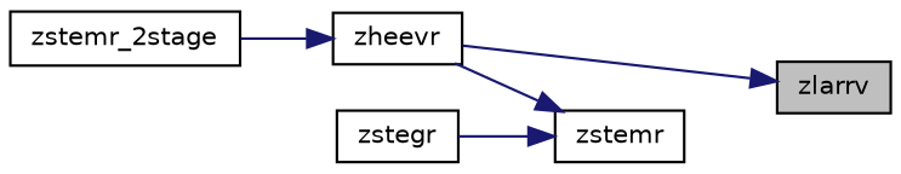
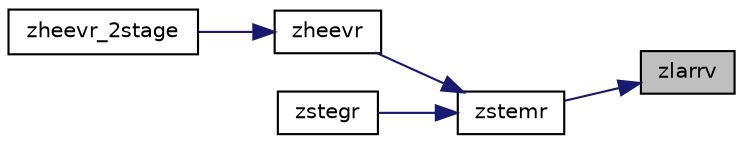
  digraph {
    rankdir=RL
    node [color=black fillcolor=white fontname=Helvetica fontsize=10 shape=record style=filled]
    edge [color=midnightblue dir=back fontname=Helvetica fontsize=10 labelfontname=Helvetica labelfontsize=10 style=solid]
    n1 [fillcolor=grey75 fontcolor=black height=0.2 label=zlarrv width=0.4]
    n2 [height=0.2 label=zstemr width=0.4]
    n3 [height=0.2 label=zheevr width=0.4]
    n4 [height=0.2 label=zstegr width=0.4]
-   n5 [height=0.2 label=zstemr_2stage width=0.4]
-   n1 -> n3
+   n5 [height=0.2 label=zheevr_2stage width=0.4]
+   n1 -> n2
    n2 -> n3
    n2 -> n4
    n3 -> n5
  }
